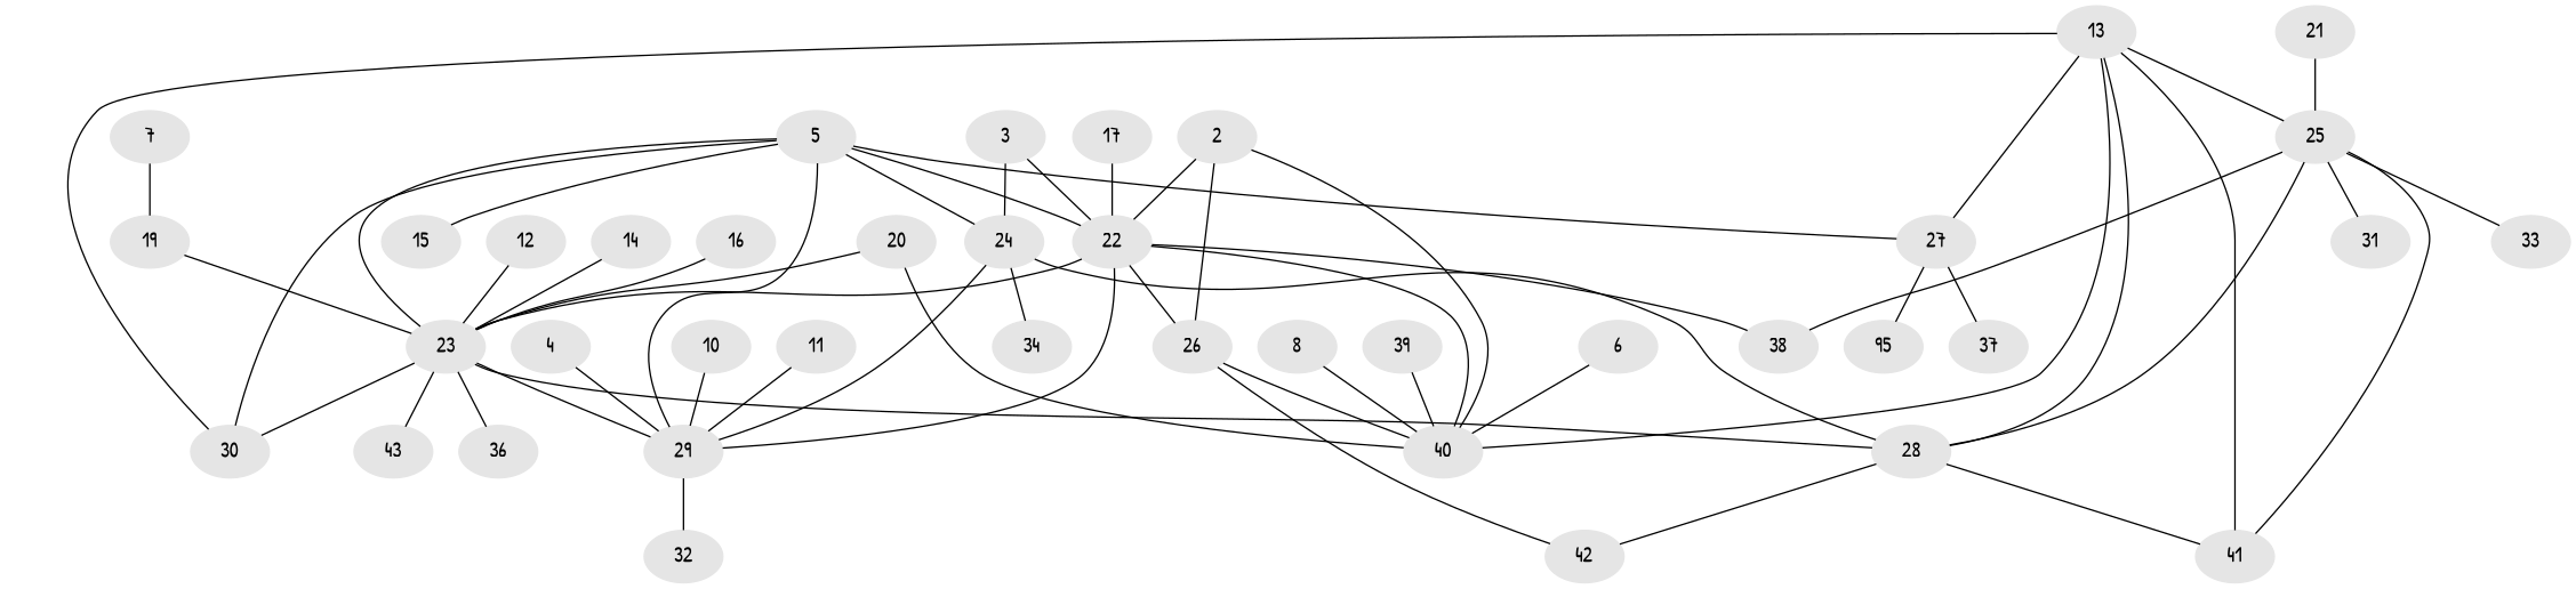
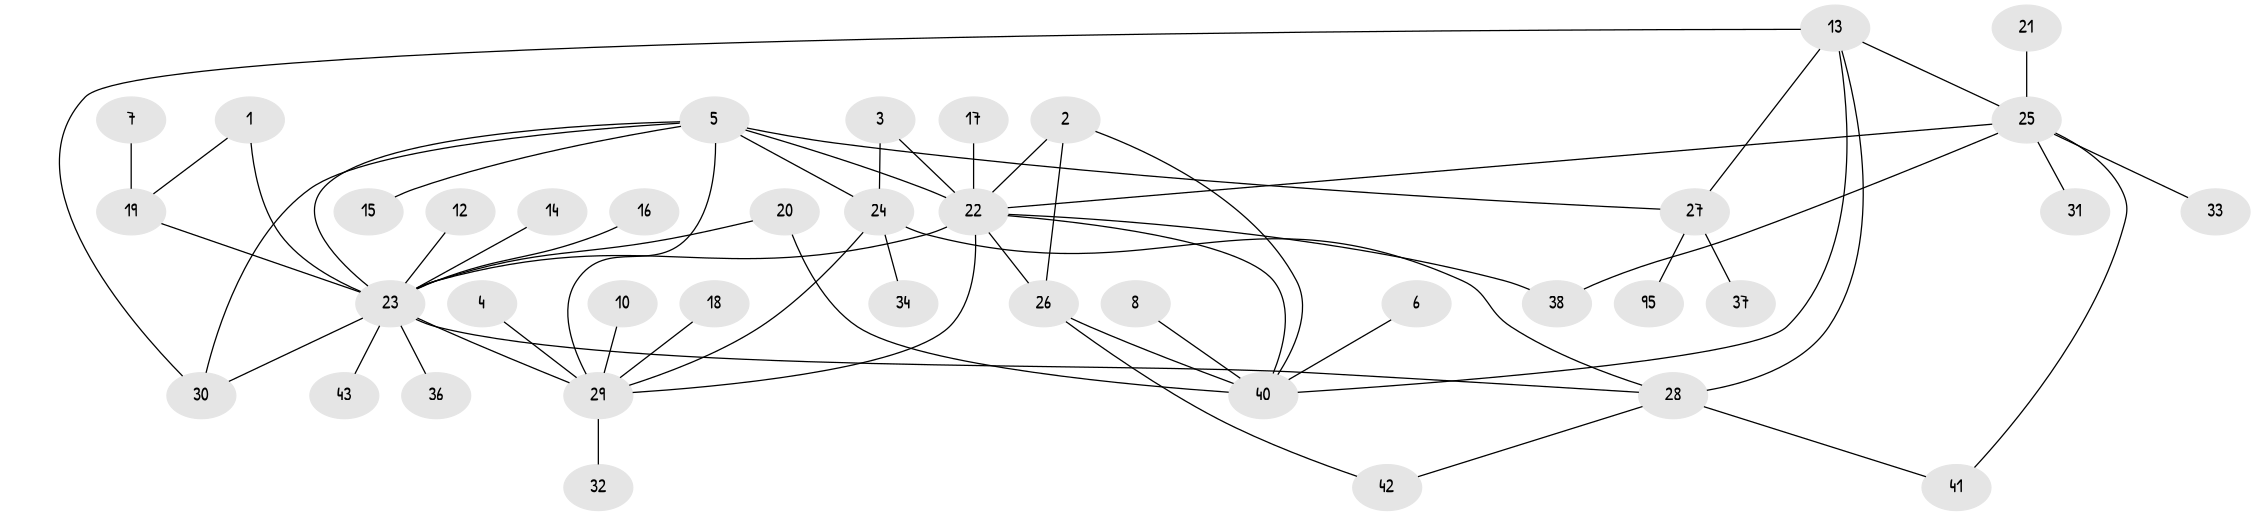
  graph {
    fontname="Patrick Hand"
    node [color=gray90 fontname="Patrick Hand" style=filled]
    edge [fontname="Patrick Hand" weight=1.0]
+   1
    19
    23
    29
    30
    28
    36
    43
    2
    22
    26
    40
    38
    42
    3
    24
    34
    4
    32
    5
    15
    27
    n23 [label=95]
    37
    6
    7
    8
    10
    12
    13
    25
    41
    31
    33
    14
    16
    17
-   18 [label=11]
+   18
    20
    21
-   39
+   1 -- 19
+   1 -- 23 [weight=2.0]
    19 -- 23 [weight=2.0]
    23 -- 29
    23 -- 30
    23 -- 28
    23 -- 36
    23 -- 43
    29 -- 32
    28 -- 42
    28 -- 41
    2 -- 22
    2 -- 26
    2 -- 40
    22 -- 23
    22 -- 29
    22 -- 26
    22 -- 40
    22 -- 38
    26 -- 40
    26 -- 42
    3 -- 22
    3 -- 24
    24 -- 29
    24 -- 28
    24 -- 34
    4 -- 29
    5 -- 23
    5 -- 29 [weight=2.0]
    5 -- 30 [weight=3.0]
    5 -- 22 [weight=2.0]
    5 -- 24 [weight=2.0]
    5 -- 15
    5 -- 27
    27 -- n23
    27 -- 37
    6 -- 40
    7 -- 19
    8 -- 40
    10 -- 29
    12 -- 23
    13 -- 30
    13 -- 28
    13 -- 40
    13 -- 27
    13 -- 25
-   13 -- 41
-   25 -- 28
+   25 -- 22
    25 -- 38
    25 -- 41
    25 -- 31
    25 -- 33
    14 -- 23
    16 -- 23
    17 -- 22
    18 -- 29
    20 -- 23
    20 -- 40
    21 -- 25
-   39 -- 40
  }
